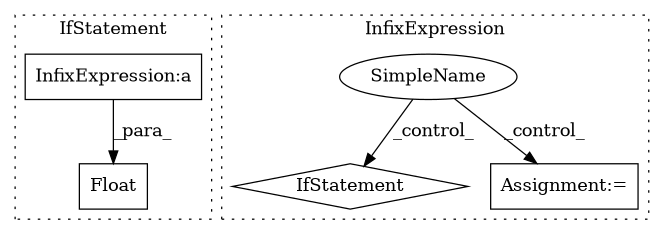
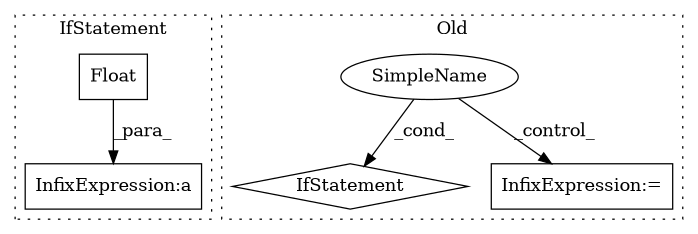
  digraph {
    node [shape=box]
    n1 [a=32 l=7 label=Float s=13127]
    n2 [a=27 l=3 label="InfixExpression:a" s=13134]
    n3 [a=25 l="4,2" label=IfStatement s="14550,14614" shape=diamond]
-   n4 [a=7 l=2 label="Assignment:=" s=14639]
+   n4 [a=7 l=2 label="InfixExpression:=" s=14639]
    n5 [a=42 label=SimpleName shape=ellipse]
    subgraph cluster_1 {
      label=IfStatement
      style=dotted
      n1
      n2
    }
    subgraph cluster_2 {
-     label=InfixExpression
+     label=Old
      style=dotted
      n3
      n4
      n5
    }
-   n2 -> n1 [label=_para_]
-   n5 -> n3 [label=_control_]
+   n1 -> n2 [label=_para_]
+   n5 -> n3 [label=_cond_]
    n5 -> n4 [label=_control_]
  }
